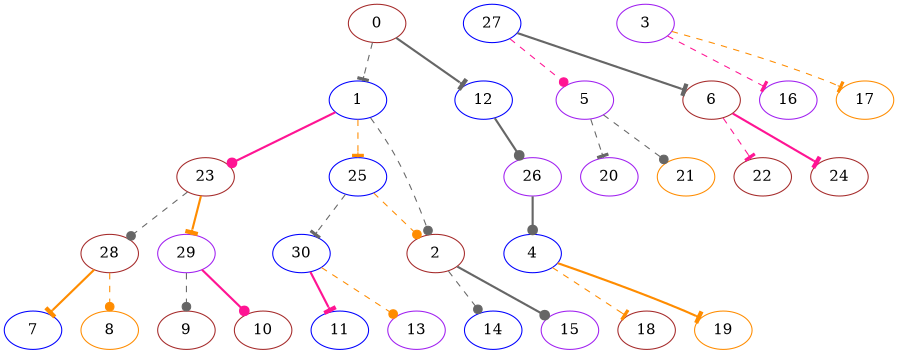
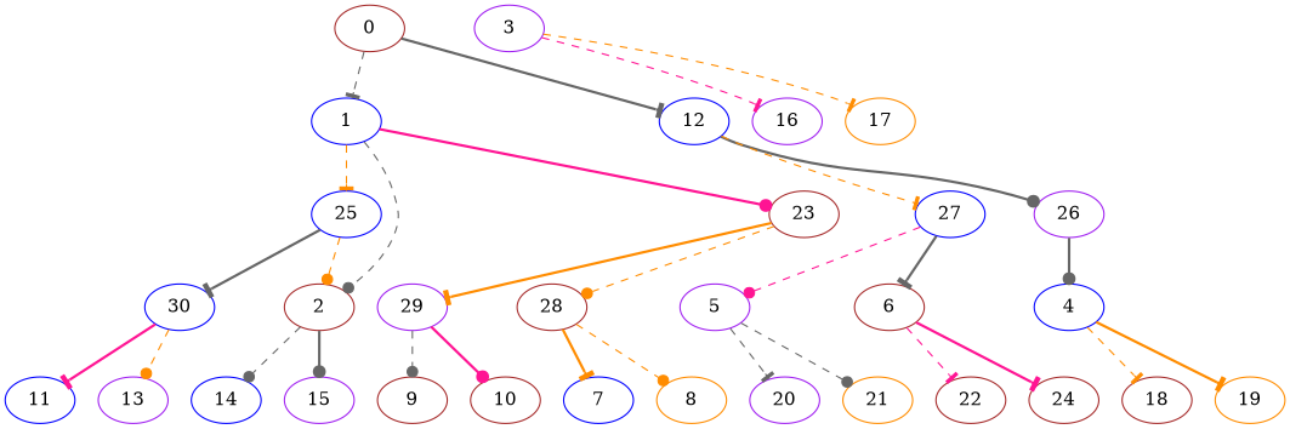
  digraph {
    node [color=brown]
    edge [arrowhead=tee color=gray40 style=dashed weight=0]
    1 [color=blue]
    0
    12 [color=blue]
    2
    23
    25 [color=blue]
    26 [color=purple]
    27 [color=blue]
    14 [color=blue]
    15 [color=purple]
    28
    29 [color=purple]
    30 [color=blue]
    3 [color=purple]
    16 [color=purple]
    17 [color=darkorange]
    4 [color=blue]
    18
    19 [color=darkorange]
    5 [color=purple]
    20 [color=purple]
    21 [color=darkorange]
    6
    22
    24
    7 [color=blue]
    8 [color=darkorange]
    9
    10
    11 [color=blue]
    13 [color=purple]
    1 -> 2 [arrowhead=dot]
    1 -> 23 [arrowhead=dot color=deeppink style=bold]
    1 -> 25 [color=darkorange weight=1]
    0 -> 1
    0 -> 12 [style=bold]
    12 -> 26 [arrowhead=dot style=bold]
+   12 -> 27 [color=darkorange]
    2 -> 14 [arrowhead=dot]
    2 -> 15 [arrowhead=dot style=bold]
-   23 -> 28 [arrowhead=dot]
+   23 -> 28 [arrowhead=dot color=darkorange]
    23 -> 29 [color=darkorange style=bold]
    25 -> 2 [arrowhead=dot color=darkorange]
-   25 -> 30
+   25 -> 30 [style=bold]
    26 -> 4 [arrowhead=dot style=bold weight=1]
    27 -> 5 [arrowhead=dot color=deeppink]
    27 -> 6 [style=bold]
    28 -> 7 [color=darkorange style=bold]
    28 -> 8 [arrowhead=dot color=darkorange]
    29 -> 9 [arrowhead=dot weight=1]
    29 -> 10 [arrowhead=dot color=deeppink style=bold]
    30 -> 11 [color=deeppink style=bold]
    30 -> 13 [arrowhead=dot color=darkorange]
    3 -> 16 [color=deeppink]
    3 -> 17 [color=darkorange]
    4 -> 18 [color=darkorange]
    4 -> 19 [color=darkorange style=bold]
    5 -> 20
    5 -> 21 [arrowhead=dot]
    6 -> 22 [color=deeppink]
    6 -> 24 [color=deeppink style=bold]
  }
